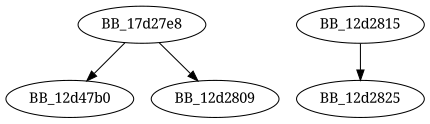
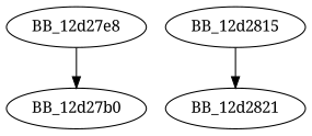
  digraph {
    fontname="Noto Serif"
    node [fontname="Noto Serif"]
    edge [fontname="Noto Serif"]
-   BB_12d27e8 [label=BB_17d27e8]
-   BB_12d27b0 [label=BB_12d47b0]
-   BB_12d2809
+   BB_12d27e8
+   BB_12d27b0
    BB_12d2815
-   BB_12d2821 [label=BB_12d2825]
+   BB_12d2821
    BB_12d27e8 -> BB_12d27b0
-   BB_12d27e8 -> BB_12d2809
    BB_12d2815 -> BB_12d2821
  }
